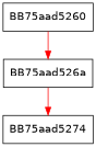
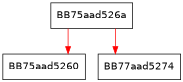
  digraph {
    fontname="DejaVu Sans"
    splines=ortho
    node [fontname="DejaVu Sans" shape=box]
    edge [color=red fontname="DejaVu Sans"]
    BB75aad5260
    BB75aad526a
-   BB75aad5274
-   BB75aad5260 -> BB75aad526a
+   BB75aad5274 [label=BB77aad5274]
+   BB75aad526a -> BB75aad5260
    BB75aad526a -> BB75aad5274
  }
